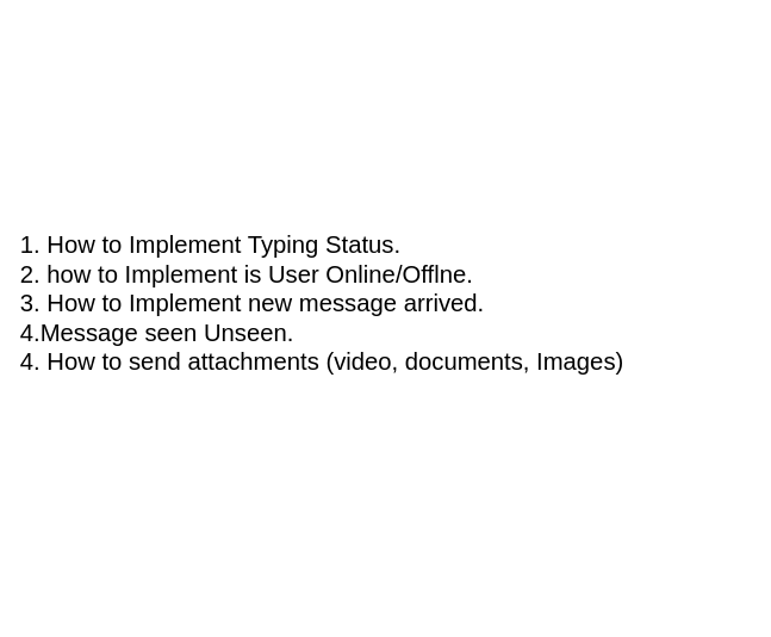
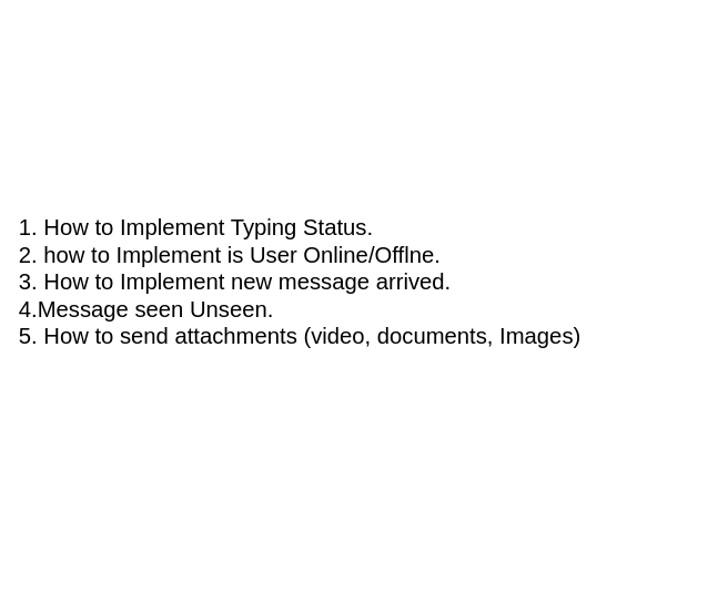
  <mxCell id="0" />
  <mxCell id="1" parent="0" />
- <mxCell id="2" value="&lt;font style=&quot;font-size: 27px;&quot;&gt;1. How to Implement Typing Status.&lt;br&gt;2. how to Implement is User Online/Offlne.&lt;br&gt;3. How to Implement new message arrived.&lt;br&gt;4.Message seen Unseen.&lt;br&gt;4. How to send attachments (video, documents, Images)&lt;br&gt;&amp;nbsp;&lt;/font&gt;" style="text;strokeColor=none;align=left;fillColor=none;html=1;verticalAlign=middle;whiteSpace=wrap;rounded=0;" parent="1" vertex="1"><mxGeometry x="20" y="20" width="820" height="670" as="geometry" /></mxCell>
+ <mxCell id="2" value="&lt;font style=&quot;font-size: 27px;&quot;&gt;1. How to Implement Typing Status.&lt;br&gt;2. how to Implement is User Online/Offlne.&lt;br&gt;3. How to Implement new message arrived.&lt;br&gt;4.Message seen Unseen.&lt;br&gt;5. How to send attachments (video, documents, Images)&lt;br&gt;&amp;nbsp;&lt;/font&gt;" style="text;strokeColor=none;align=left;fillColor=none;html=1;verticalAlign=middle;whiteSpace=wrap;rounded=0;" parent="1" vertex="1"><mxGeometry x="20" y="20" width="820" height="670" as="geometry" /></mxCell>
